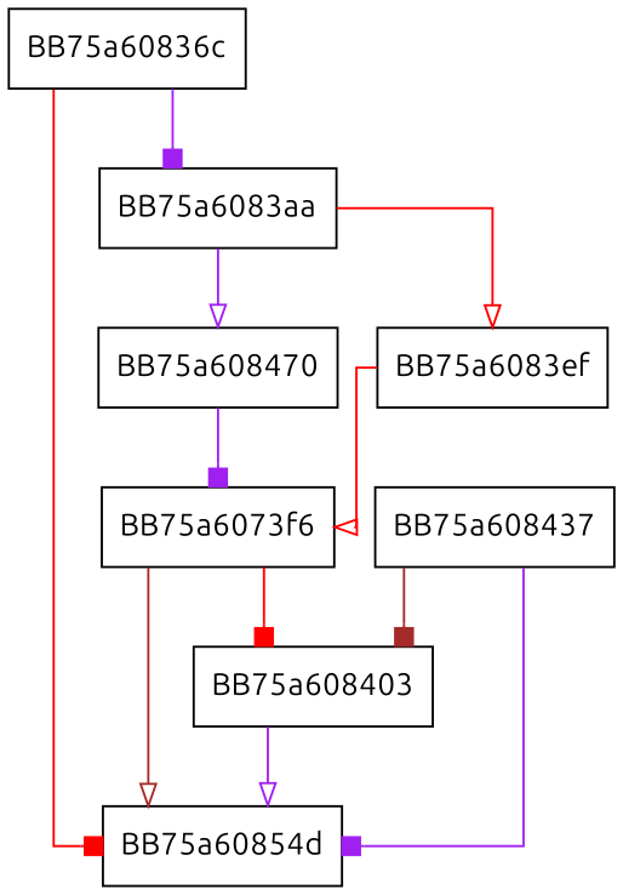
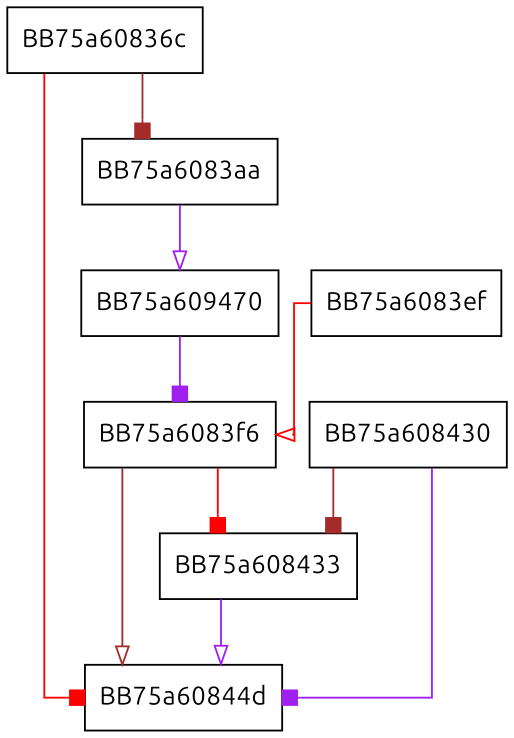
  digraph {
    fontname=Ubuntu
    splines=ortho
    node [fontname=Ubuntu shape=box]
    edge [arrowhead=box color=purple fontname=Ubuntu]
    BB75a60836c
-   BB75a60844d [label=BB75a60854d]
+   BB75a60844d
    BB75a6083aa
-   BB75a608470
+   BB75a608470 [label=BB75a609470]
    BB75a6083ef
-   BB75a6083f6 [label=BB75a6073f6]
-   BB75a608403
-   BB75a608437
+   BB75a6083f6
+   BB75a608403 [label=BB75a608433]
+   BB75a608437 [label=BB75a608430]
    BB75a60836c -> BB75a60844d [color=red]
-   BB75a60836c -> BB75a6083aa
+   BB75a60836c -> BB75a6083aa [color=brown]
    BB75a6083aa -> BB75a608470 [arrowhead=onormal]
-   BB75a6083aa -> BB75a6083ef [arrowhead=onormal color=red]
    BB75a608470 -> BB75a6083f6
    BB75a6083ef -> BB75a6083f6 [arrowhead=onormal color=red]
    BB75a6083f6 -> BB75a60844d [arrowhead=onormal color=brown]
    BB75a6083f6 -> BB75a608403 [color=red]
    BB75a608403 -> BB75a60844d [arrowhead=onormal]
    BB75a608437 -> BB75a60844d
    BB75a608437 -> BB75a608403 [color=brown]
  }
